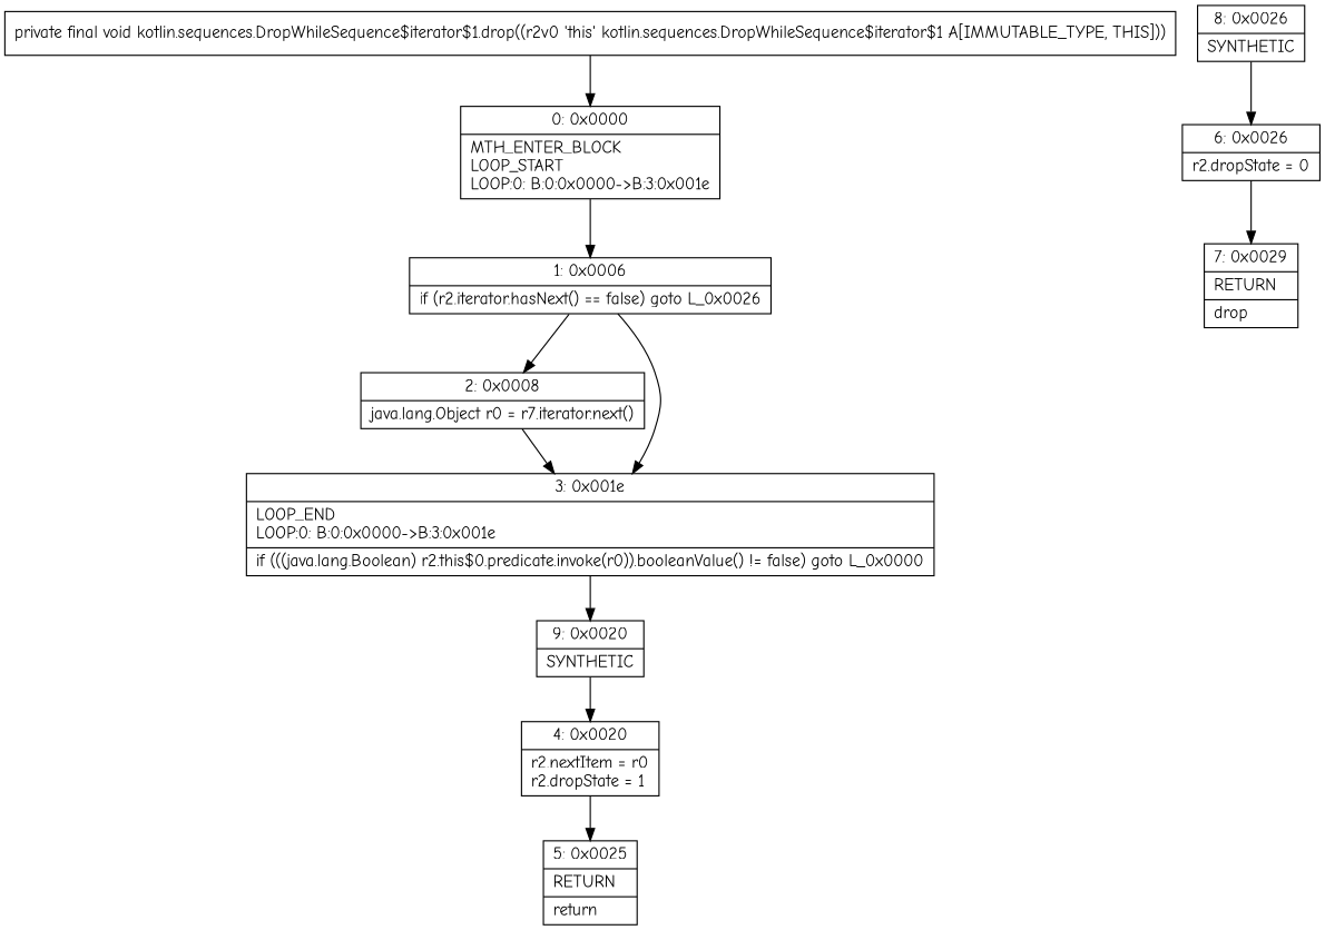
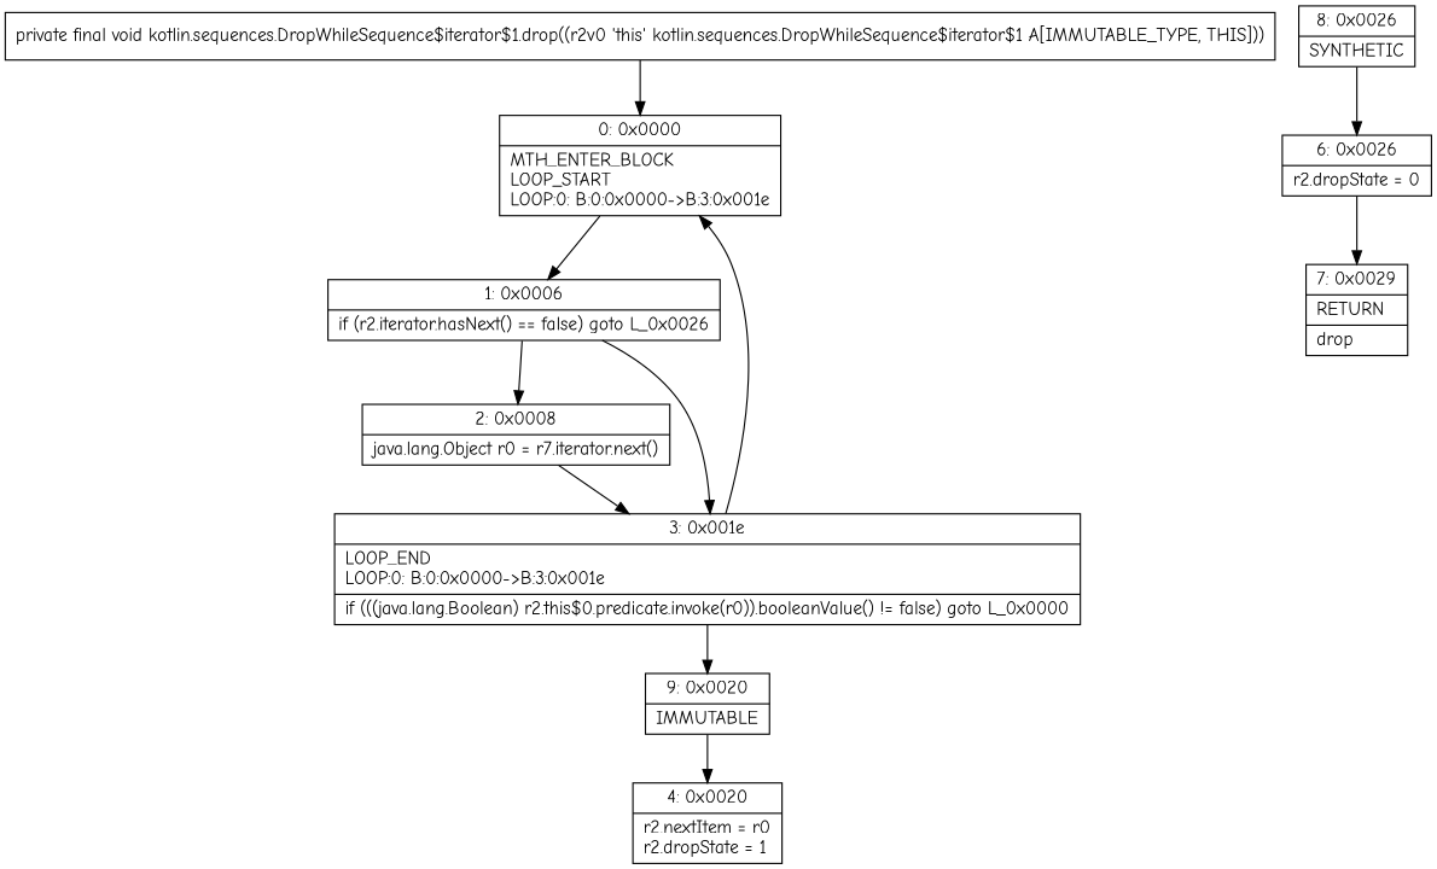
  digraph {
    fontname="Comic Neue"
    node [fontname="Comic Neue" shape=record]
    edge [fontname="Comic Neue"]
    n1 [label="{0\:\ 0x0000|MTH_ENTER_BLOCK\lLOOP_START\lLOOP:0: B:0:0x0000\-\>B:3:0x001e\l}"]
    n2 [label="{1\:\ 0x0006|if (r2.iterator.hasNext() == false) goto L_0x0026\l}"]
    n3 [label="{2\:\ 0x0008|java.lang.Object r0 = r7.iterator.next()\l}"]
    n4 [label="{3\:\ 0x001e|LOOP_END\lLOOP:0: B:0:0x0000\-\>B:3:0x001e\l|if (((java.lang.Boolean) r2.this$0.predicate.invoke(r0)).booleanValue() != false) goto L_0x0000\l}"]
    n5 [label="{8\:\ 0x0026|SYNTHETIC\l}"]
    n6 [label="{6\:\ 0x0026|r2.dropState = 0\l}"]
-   n7 [label="{9\:\ 0x0020|SYNTHETIC\l}"]
+   n7 [label="{9\:\ 0x0020|IMMUTABLE\l}"]
    n8 [label="{4\:\ 0x0020|r2.nextItem = r0\lr2.dropState = 1\l}"]
-   n9 [label="{5\:\ 0x0025|RETURN\l|return\l}"]
    n10 [label="{7\:\ 0x0029|RETURN\l|drop\l}"]
    n11 [label="{private final void kotlin.sequences.DropWhileSequence$iterator$1.drop((r2v0 'this' kotlin.sequences.DropWhileSequence$iterator$1 A[IMMUTABLE_TYPE, THIS])) }"]
    n1 -> n2
    n2 -> n3 [style=solid]
    n2 -> n4
    n3 -> n4
+   n4 -> n1
    n4 -> n7 [style=solid]
    n5 -> n6
    n6 -> n10
    n7 -> n8
-   n8 -> n9
    n11 -> n1
  }
